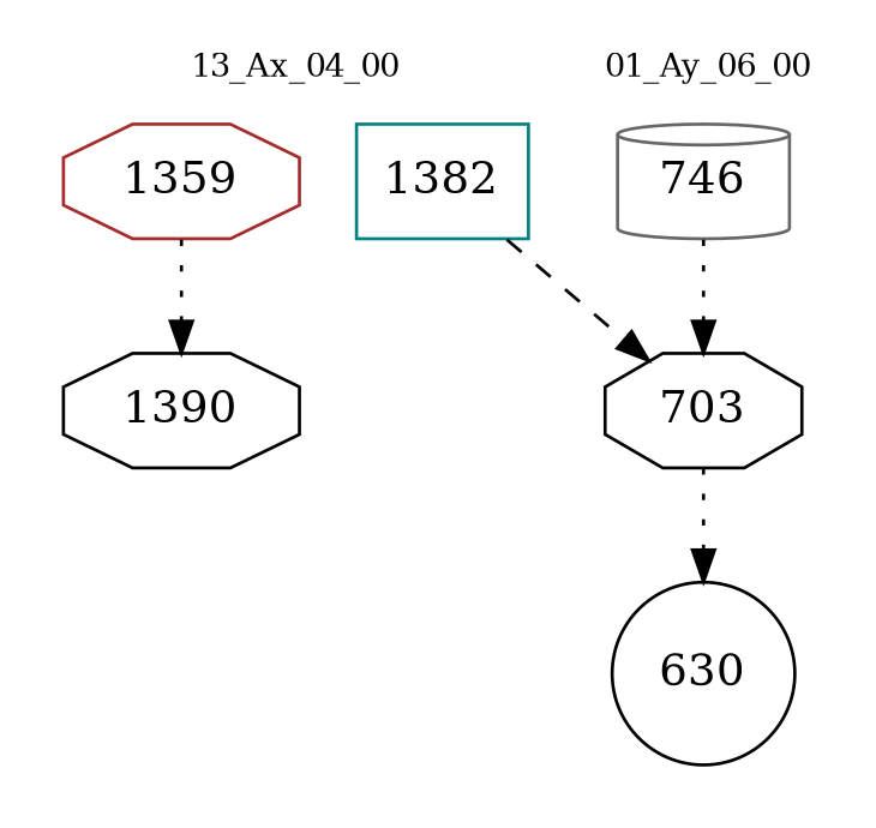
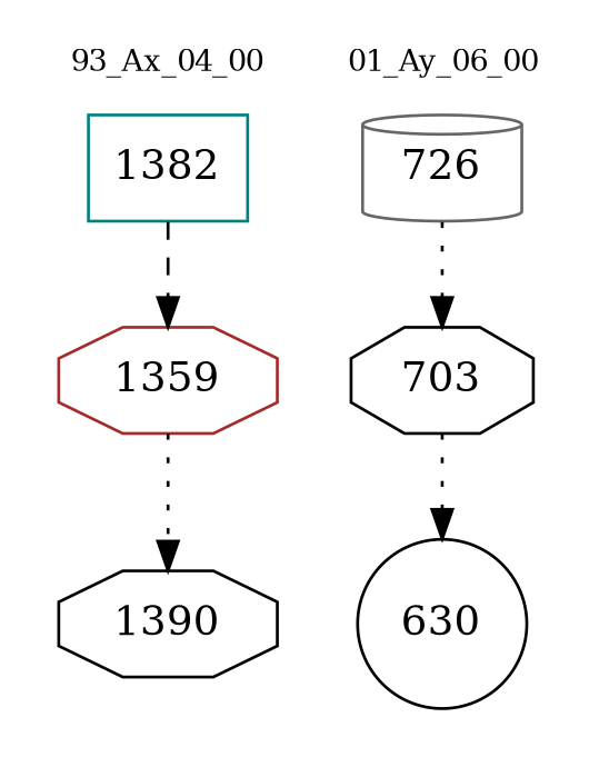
  digraph {
    node [color=black shape=octagon]
    edge [color=black style=dotted]
    n1 [color=teal label=1382 shape=box]
    n2 [color=brown label=1359]
    n3 [label=1390]
-   n4 [color=gray40 label=746 shape=cylinder]
+   n4 [color=gray40 label=726 shape=cylinder]
    n5 [label=703]
    n6 [label=630 shape=circle]
    subgraph cluster_1 {
      color=white
      fontsize=10
-     label="13_Ax_04_00"
+     label="93_Ax_04_00"
      n1
      n2
      n3
    }
    subgraph cluster_2 {
      color=white
      fontsize=10
      label="01_Ay_06_00"
      n4
      n5
      n6
    }
-   n1 -> n5 [style=dashed]
+   n1 -> n2 [style=dashed]
    n2 -> n3
    n4 -> n5
    n5 -> n6
  }
